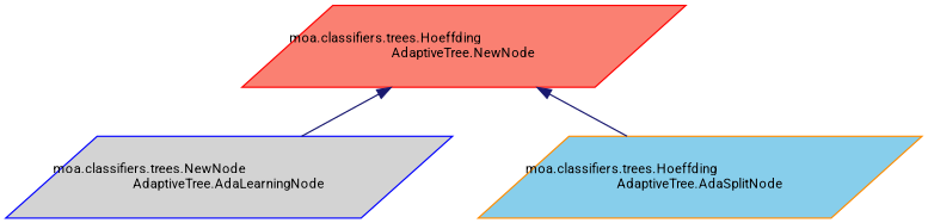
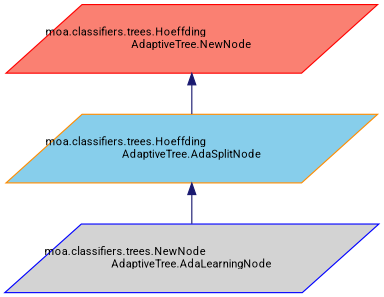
  digraph {
    fontname=Roboto
    rankdir=TB
    node [fontname=Roboto fontsize=10 shape=parallelogram style=filled]
    edge [color=midnightblue dir=back fontname=Roboto fontsize=10 labelfontname=Helvetica labelfontsize=10 style=solid]
    n1 [color=red fillcolor=salmon fontcolor=black height=0.2 label="moa.classifiers.trees.Hoeffding\lAdaptiveTree.NewNode" width=0.4]
    n2 [color=blue fillcolor=lightgrey height=0.2 label="moa.classifiers.trees.NewNode\lAdaptiveTree.AdaLearningNode" width=0.4]
    n3 [color=darkorange fillcolor=skyblue height=0.2 label="moa.classifiers.trees.Hoeffding\lAdaptiveTree.AdaSplitNode" width=0.4]
-   n1 -> n2
+   n3 -> n2
    n1 -> n3
  }
